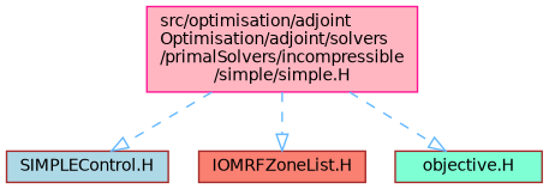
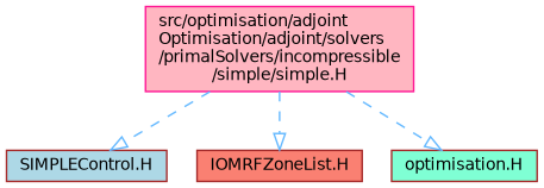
  digraph {
    node [color=brown fontname=Helvetica fontsize=10 shape=box style=filled]
    edge [arrowhead=onormal color=steelblue1 fontname=Helvetica fontsize=10 labelfontname=Helvetica labelfontsize=10 style=dashed]
    n1 [color=deeppink fillcolor=lightpink fontcolor=black height=0.2 label="src/optimisation/adjoint\lOptimisation/adjoint/solvers\l/primalSolvers/incompressible\l/simple/simple.H" width=0.4]
    n2 [fillcolor=lightblue height=0.2 label="SIMPLEControl.H" width=0.4]
    n3 [fillcolor=salmon height=0.2 label="IOMRFZoneList.H" width=0.4]
-   n4 [fillcolor=aquamarine height=0.2 label="objective.H" width=0.4]
+   n4 [fillcolor=aquamarine height=0.2 label="optimisation.H" width=0.4]
    n1 -> n2
    n1 -> n3
    n1 -> n4
  }
